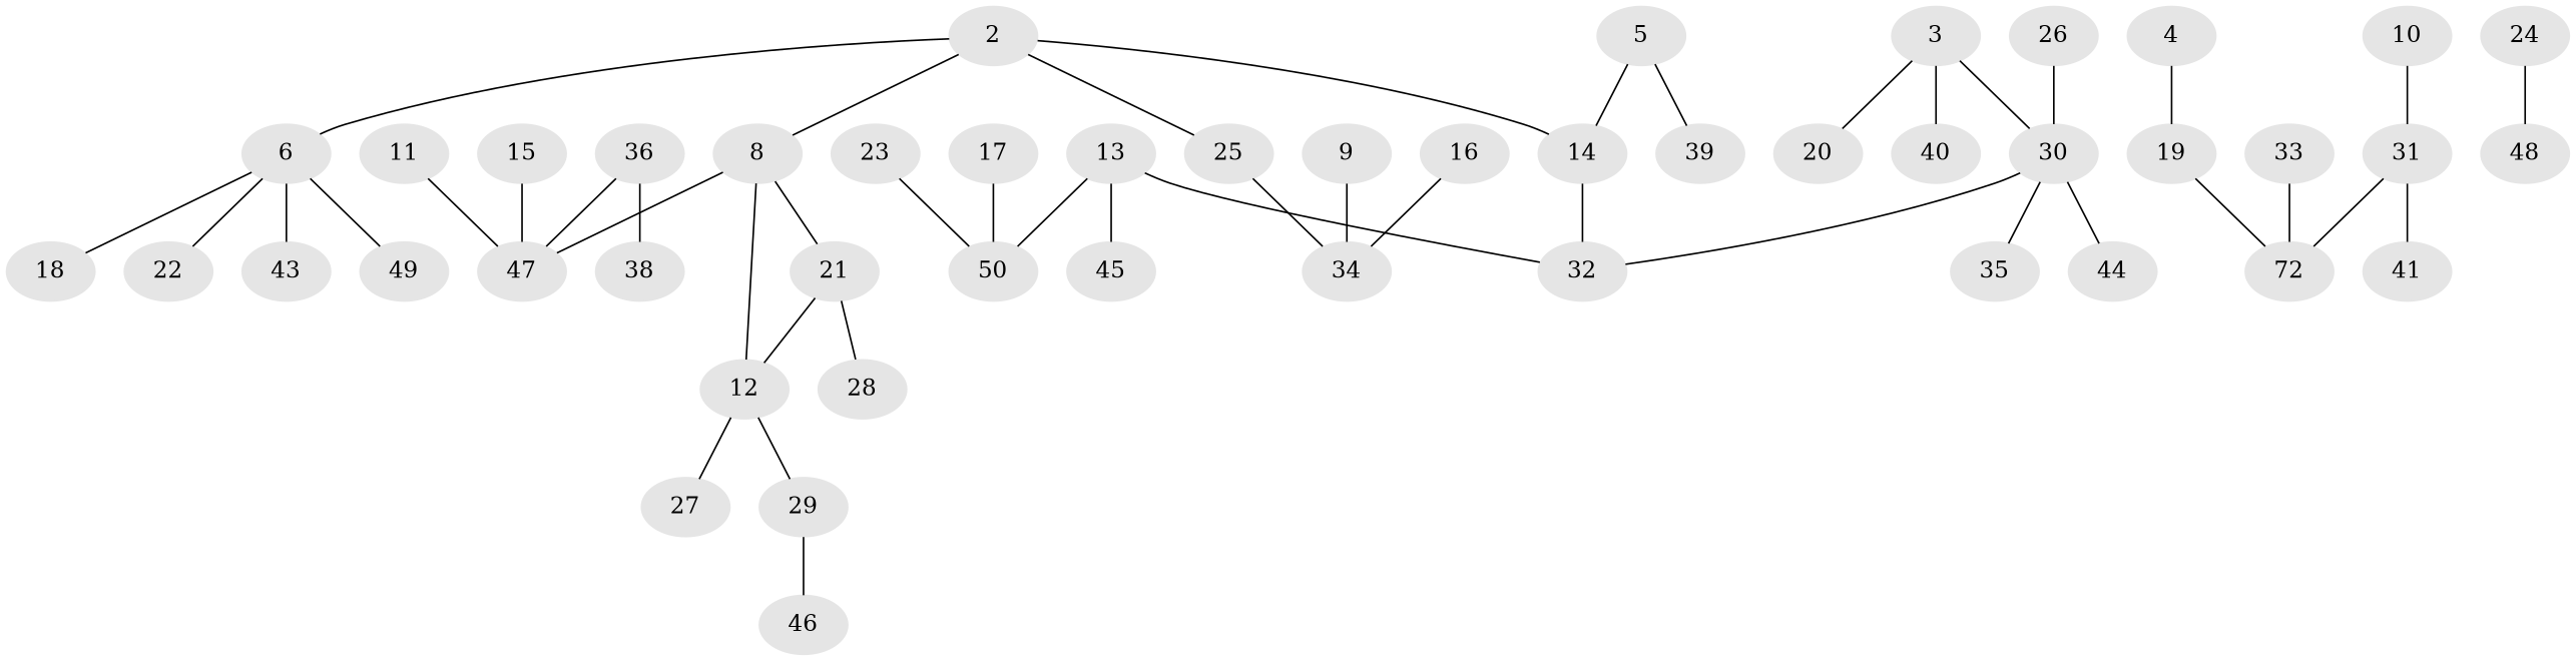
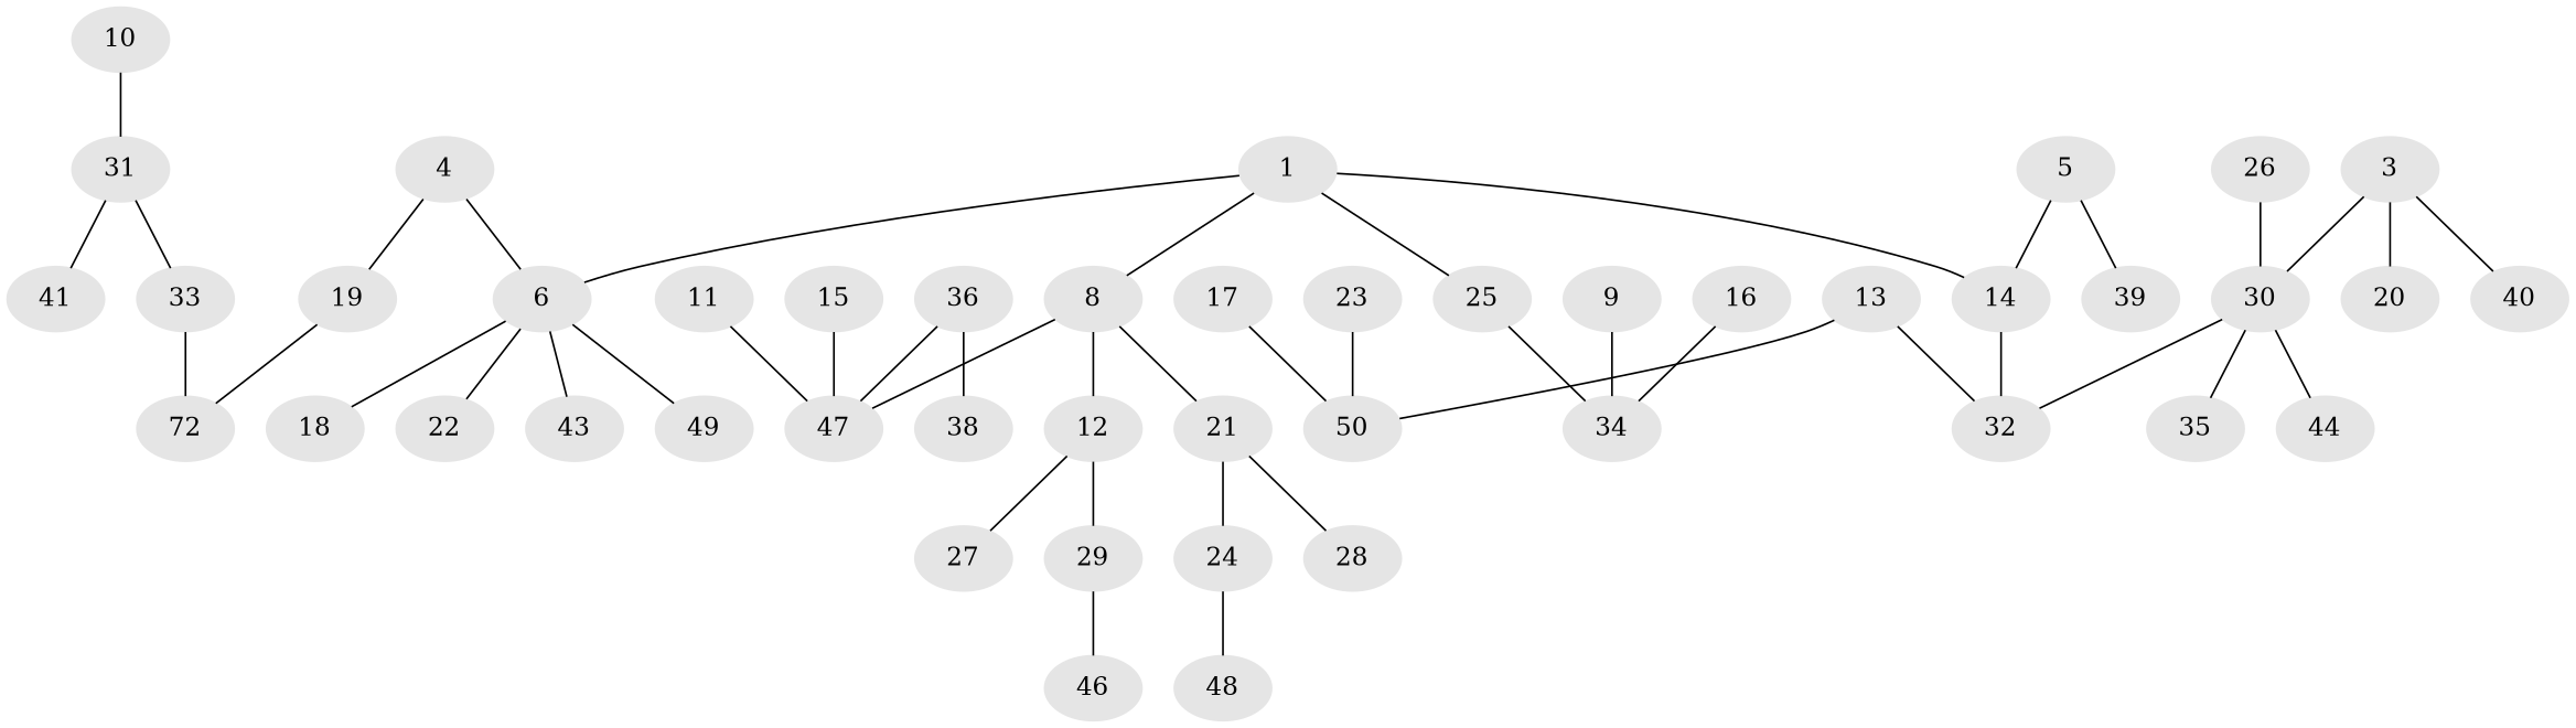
  graph {
    node [color=gray90 style=filled]
    edge [weight=1.0]
-   1 [label=2]
+   1
    6
    8
    14
    25
    18
    22
    43
    49
    12
    21
    47
    32
    34
    3
    20
    30
    40
    35
    44
    4
    19
    n23 [label=72]
    5
    39
    27
    29
    24
    28
    9
    10
    31
    41
    11
    46
    13
-   45
    50
    15
    16
    17
    48
    23
    26
    33
    36
    38
    1 -- 6
    1 -- 8
    1 -- 14
    1 -- 25
    6 -- 18
    6 -- 22
    6 -- 43
    6 -- 49
    8 -- 12
    8 -- 21
    8 -- 47
    14 -- 32
    25 -- 34
    12 -- 27
    12 -- 29
-   21 -- 12
+   21 -- 24
    21 -- 28
    3 -- 20
    3 -- 30
    3 -- 40
    30 -- 32
    30 -- 35
    30 -- 44
+   4 -- 6
    4 -- 19
    19 -- n23
    5 -- 14
    5 -- 39
    29 -- 46
    24 -- 48
    9 -- 34
    10 -- 31
-   31 -- n23
+   31 -- 33
    31 -- 41
    11 -- 47
    13 -- 32
-   13 -- 45
    13 -- 50
    15 -- 47
    16 -- 34
    17 -- 50
    23 -- 50
    26 -- 30
    33 -- n23
    36 -- 47
    36 -- 38
  }
